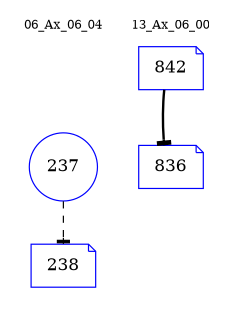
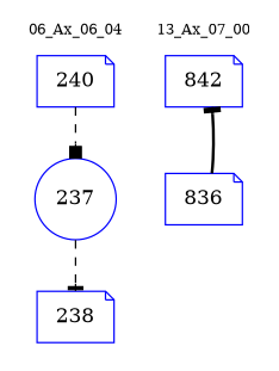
  digraph {
    node [color=blue shape=note]
    edge [arrowhead=tee color=black style=dashed]
+   n1 [label=240]
    n2 [label=237 shape=circle]
    n3 [label=238]
    n4 [label=842]
    n5 [label=836]
    subgraph cluster_1 {
      color=white
      fontsize=10
      label="06_Ax_06_04"
+     n1
      n2
      n3
    }
    subgraph cluster_2 {
      color=white
      fontsize=10
-     label="13_Ax_06_00"
+     label="13_Ax_07_00"
      n4
      n5
    }
+   n1 -> n2 [arrowhead=box]
    n2 -> n3
-   n4 -> n5 [style=bold]
+   n5 -> n4 [style=bold]
  }
